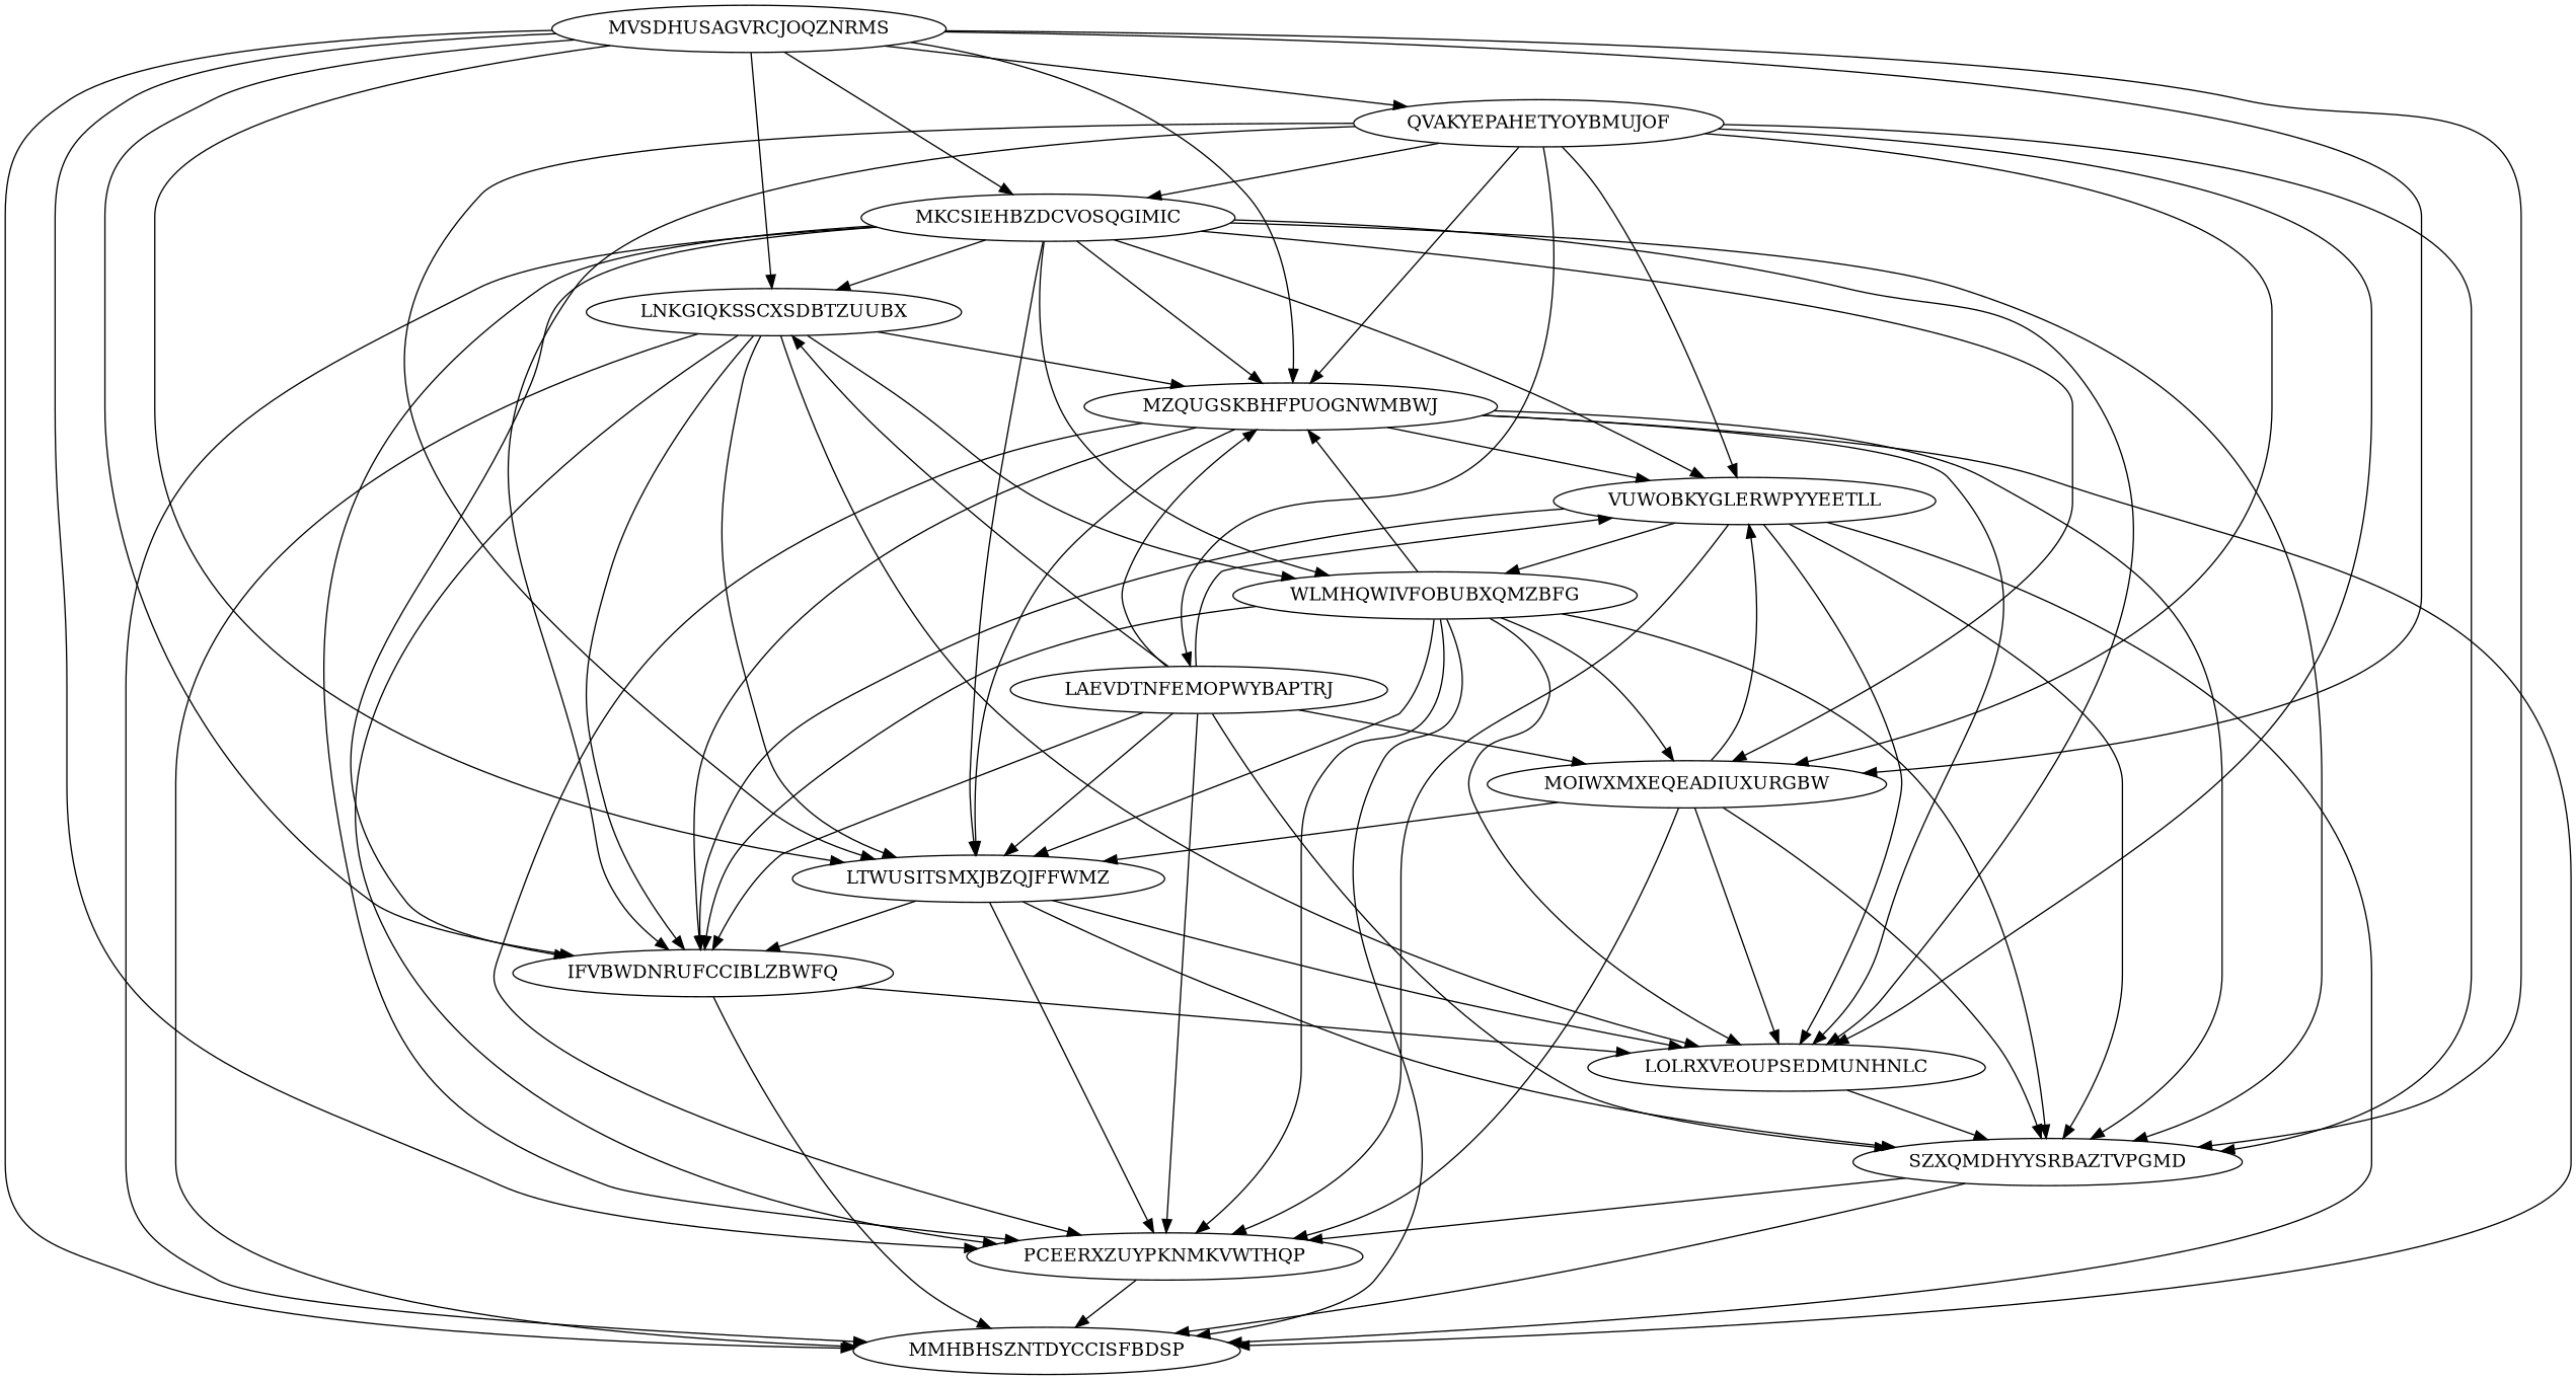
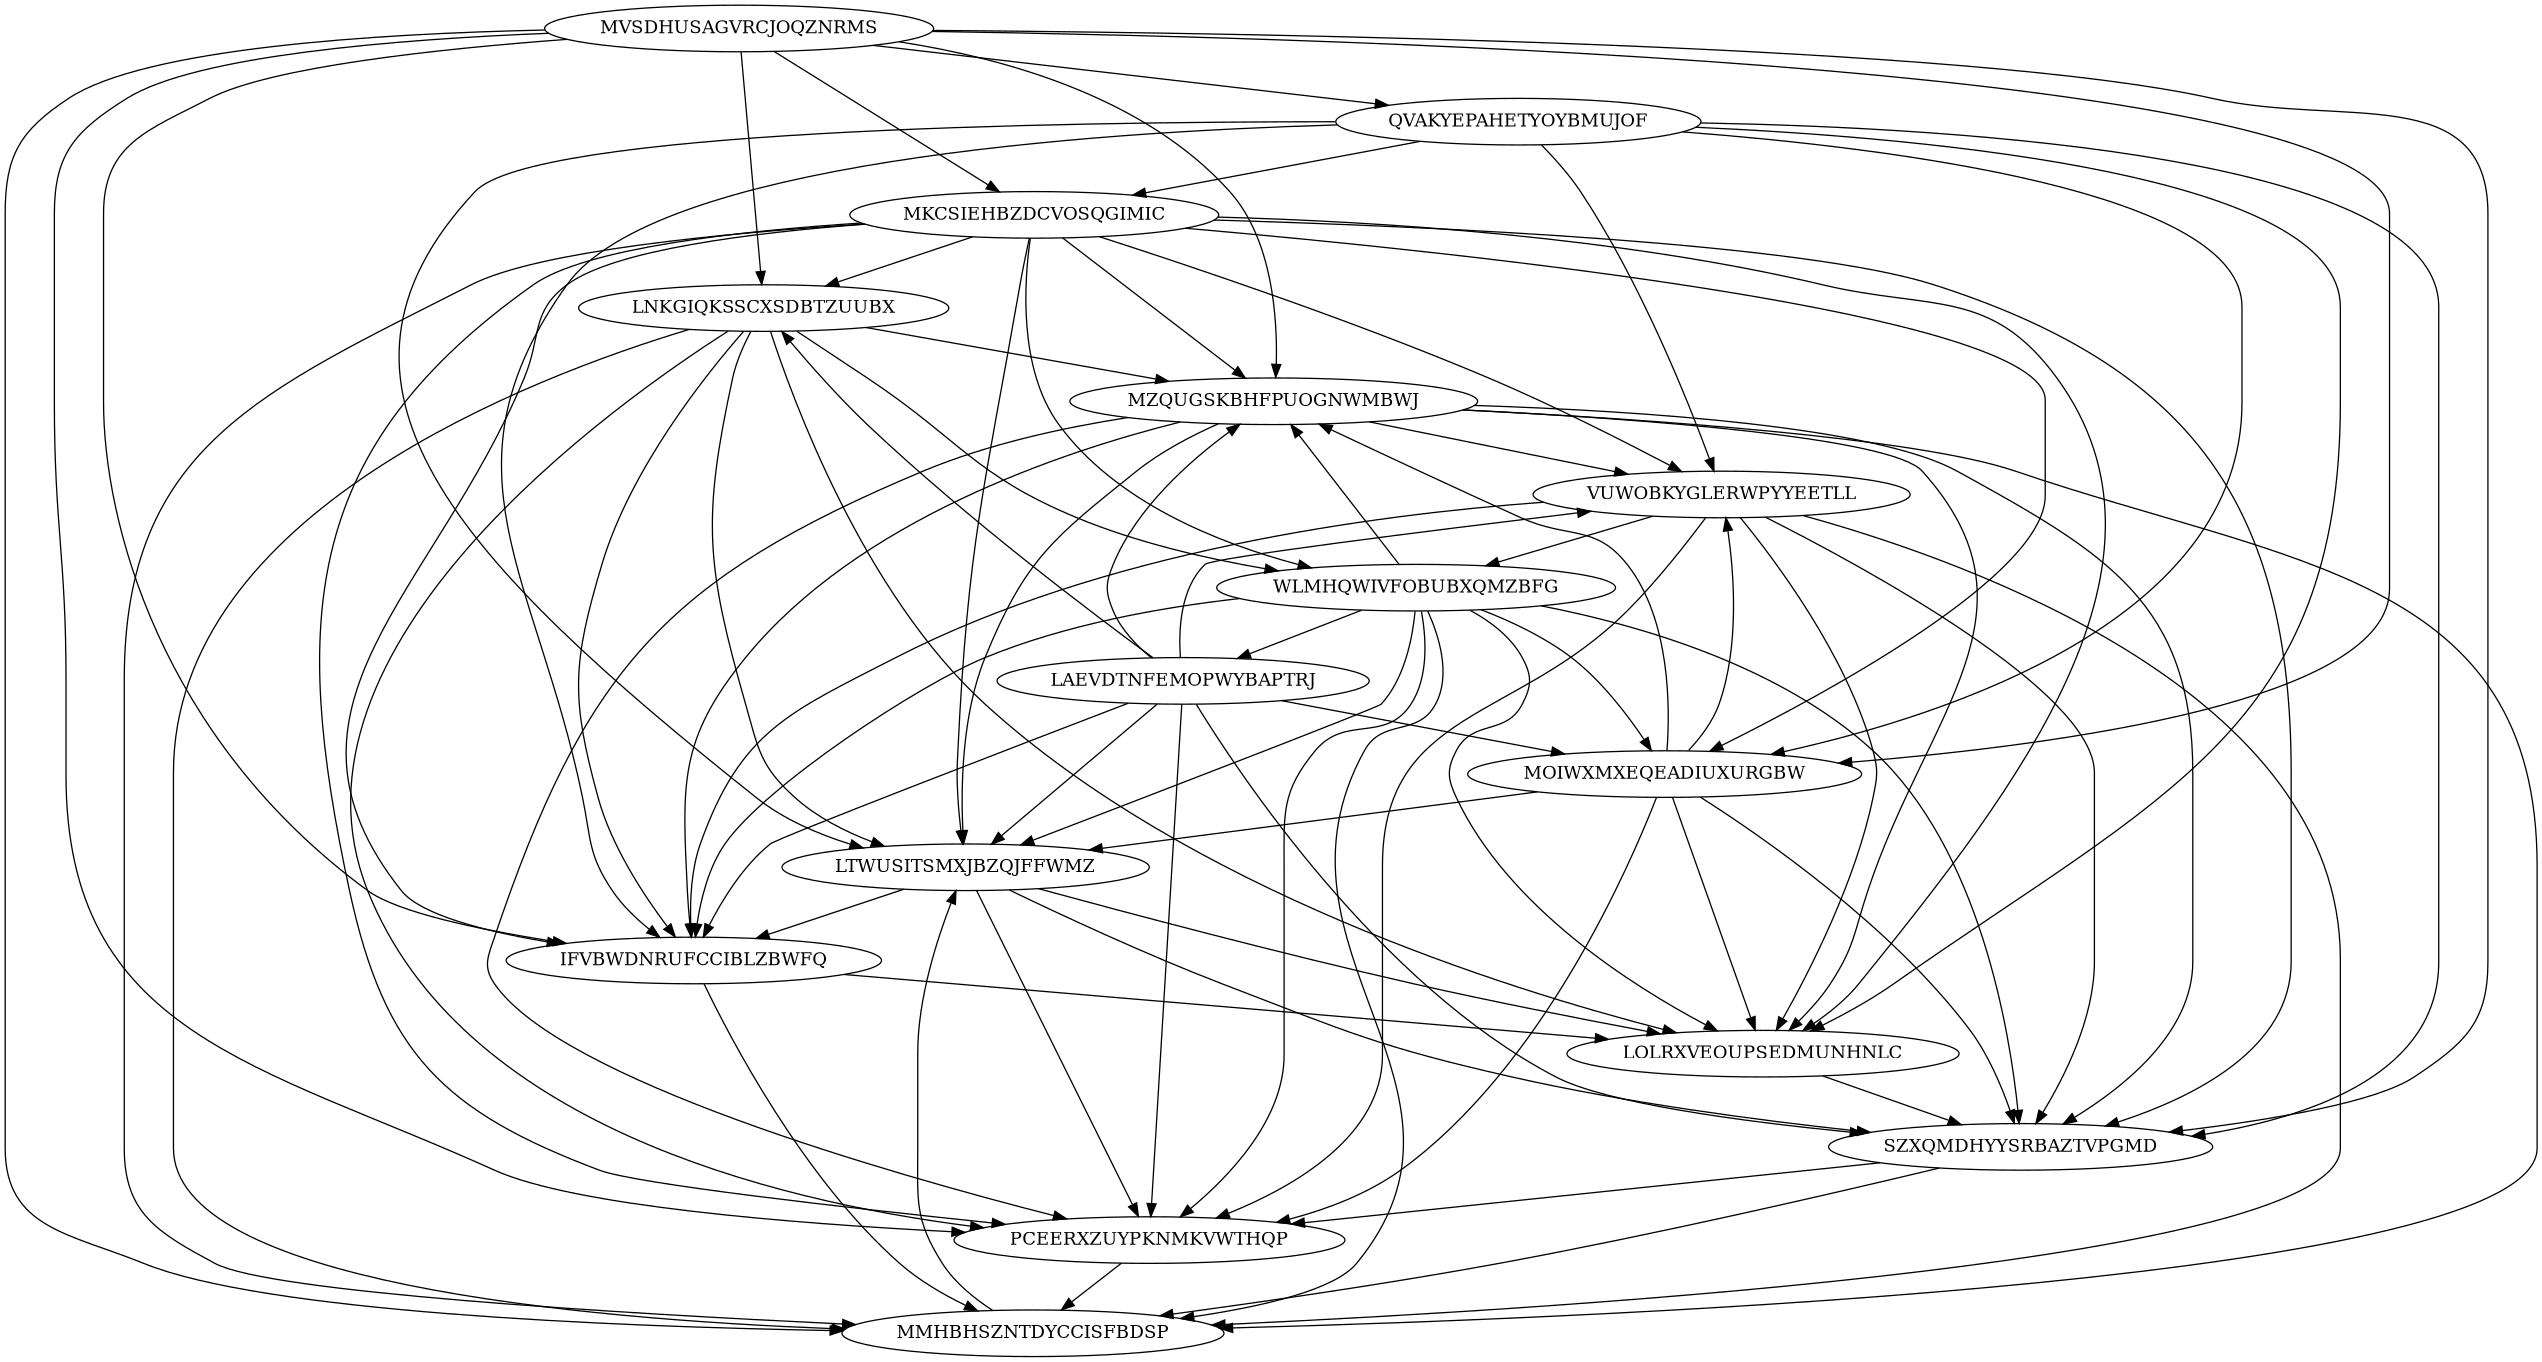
  digraph {
    node [Weight=12]
    edge [Weight=11]
    QVAKYEPAHETYOYBMUJOF [Weight=10]
    MVSDHUSAGVRCJOQZNRMS
    MKCSIEHBZDCVOSQGIMIC
    LNKGIQKSSCXSDBTZUUBX [Weight=19]
    MOIWXMXEQEADIUXURGBW [Weight=13]
    MZQUGSKBHFPUOGNWMBWJ
    LTWUSITSMXJBZQJFFWMZ [Weight=11]
    IFVBWDNRUFCCIBLZBWFQ [Weight=15]
    SZXQMDHYYSRBAZTVPGMD
    PCEERXZUYPKNMKVWTHQP [Weight=19]
    MMHBHSZNTDYCCISFBDSP [Weight=11]
    LAEVDTNFEMOPWYBAPTRJ [Weight=15]
    VUWOBKYGLERWPYYEETLL [Weight=17]
    LOLRXVEOUPSEDMUNHNLC [Weight=17]
    WLMHQWIVFOBUBXQMZBFG [Weight=19]
    QVAKYEPAHETYOYBMUJOF -> MKCSIEHBZDCVOSQGIMIC [Weight=20]
    QVAKYEPAHETYOYBMUJOF -> MOIWXMXEQEADIUXURGBW [Weight=12]
    QVAKYEPAHETYOYBMUJOF -> LTWUSITSMXJBZQJFFWMZ [Weight=16]
    QVAKYEPAHETYOYBMUJOF -> IFVBWDNRUFCCIBLZBWFQ
    QVAKYEPAHETYOYBMUJOF -> SZXQMDHYYSRBAZTVPGMD [Weight=18]
-   QVAKYEPAHETYOYBMUJOF -> LAEVDTNFEMOPWYBAPTRJ [Weight=14]
+   WLMHQWIVFOBUBXQMZBFG -> LAEVDTNFEMOPWYBAPTRJ [Weight=14]
    QVAKYEPAHETYOYBMUJOF -> VUWOBKYGLERWPYYEETLL [Weight=12]
    QVAKYEPAHETYOYBMUJOF -> LOLRXVEOUPSEDMUNHNLC [Weight=18]
    MVSDHUSAGVRCJOQZNRMS -> QVAKYEPAHETYOYBMUJOF [Weight=10]
    MVSDHUSAGVRCJOQZNRMS -> MKCSIEHBZDCVOSQGIMIC [Weight=13]
    MVSDHUSAGVRCJOQZNRMS -> LNKGIQKSSCXSDBTZUUBX [Weight=13]
    MVSDHUSAGVRCJOQZNRMS -> MOIWXMXEQEADIUXURGBW [Weight=10]
    MVSDHUSAGVRCJOQZNRMS -> MZQUGSKBHFPUOGNWMBWJ [Weight=13]
-   MVSDHUSAGVRCJOQZNRMS -> LTWUSITSMXJBZQJFFWMZ [Weight=13]
+   MMHBHSZNTDYCCISFBDSP -> LTWUSITSMXJBZQJFFWMZ [Weight=13]
    MVSDHUSAGVRCJOQZNRMS -> IFVBWDNRUFCCIBLZBWFQ [Weight=17]
    MVSDHUSAGVRCJOQZNRMS -> SZXQMDHYYSRBAZTVPGMD [Weight=17]
    MVSDHUSAGVRCJOQZNRMS -> PCEERXZUYPKNMKVWTHQP [Weight=15]
    MVSDHUSAGVRCJOQZNRMS -> MMHBHSZNTDYCCISFBDSP [Weight=15]
    MKCSIEHBZDCVOSQGIMIC -> LNKGIQKSSCXSDBTZUUBX [Weight=20]
    MKCSIEHBZDCVOSQGIMIC -> MOIWXMXEQEADIUXURGBW [Weight=17]
    MKCSIEHBZDCVOSQGIMIC -> MZQUGSKBHFPUOGNWMBWJ
    MKCSIEHBZDCVOSQGIMIC -> LTWUSITSMXJBZQJFFWMZ [Weight=10]
    MKCSIEHBZDCVOSQGIMIC -> IFVBWDNRUFCCIBLZBWFQ
    MKCSIEHBZDCVOSQGIMIC -> SZXQMDHYYSRBAZTVPGMD [Weight=14]
    MKCSIEHBZDCVOSQGIMIC -> PCEERXZUYPKNMKVWTHQP [Weight=17]
    MKCSIEHBZDCVOSQGIMIC -> MMHBHSZNTDYCCISFBDSP [Weight=17]
    MKCSIEHBZDCVOSQGIMIC -> VUWOBKYGLERWPYYEETLL [Weight=17]
    MKCSIEHBZDCVOSQGIMIC -> LOLRXVEOUPSEDMUNHNLC [Weight=12]
    MKCSIEHBZDCVOSQGIMIC -> WLMHQWIVFOBUBXQMZBFG [Weight=19]
    LNKGIQKSSCXSDBTZUUBX -> MZQUGSKBHFPUOGNWMBWJ [Weight=18]
    LNKGIQKSSCXSDBTZUUBX -> LTWUSITSMXJBZQJFFWMZ
    LNKGIQKSSCXSDBTZUUBX -> IFVBWDNRUFCCIBLZBWFQ [Weight=19]
    LNKGIQKSSCXSDBTZUUBX -> PCEERXZUYPKNMKVWTHQP [Weight=17]
    LNKGIQKSSCXSDBTZUUBX -> MMHBHSZNTDYCCISFBDSP [Weight=14]
    LNKGIQKSSCXSDBTZUUBX -> LOLRXVEOUPSEDMUNHNLC [Weight=14]
    LNKGIQKSSCXSDBTZUUBX -> WLMHQWIVFOBUBXQMZBFG [Weight=20]
-   QVAKYEPAHETYOYBMUJOF -> MZQUGSKBHFPUOGNWMBWJ [Weight=16]
+   MOIWXMXEQEADIUXURGBW -> MZQUGSKBHFPUOGNWMBWJ [Weight=16]
    MOIWXMXEQEADIUXURGBW -> LTWUSITSMXJBZQJFFWMZ
    MOIWXMXEQEADIUXURGBW -> SZXQMDHYYSRBAZTVPGMD
    MOIWXMXEQEADIUXURGBW -> PCEERXZUYPKNMKVWTHQP [Weight=10]
    MOIWXMXEQEADIUXURGBW -> VUWOBKYGLERWPYYEETLL [Weight=17]
    MOIWXMXEQEADIUXURGBW -> LOLRXVEOUPSEDMUNHNLC [Weight=17]
    MZQUGSKBHFPUOGNWMBWJ -> LTWUSITSMXJBZQJFFWMZ [Weight=12]
    MZQUGSKBHFPUOGNWMBWJ -> IFVBWDNRUFCCIBLZBWFQ
    MZQUGSKBHFPUOGNWMBWJ -> SZXQMDHYYSRBAZTVPGMD [Weight=12]
    MZQUGSKBHFPUOGNWMBWJ -> PCEERXZUYPKNMKVWTHQP [Weight=19]
    MZQUGSKBHFPUOGNWMBWJ -> MMHBHSZNTDYCCISFBDSP
    MZQUGSKBHFPUOGNWMBWJ -> VUWOBKYGLERWPYYEETLL
    MZQUGSKBHFPUOGNWMBWJ -> LOLRXVEOUPSEDMUNHNLC [Weight=19]
    LTWUSITSMXJBZQJFFWMZ -> IFVBWDNRUFCCIBLZBWFQ [Weight=18]
    LTWUSITSMXJBZQJFFWMZ -> SZXQMDHYYSRBAZTVPGMD [Weight=13]
    LTWUSITSMXJBZQJFFWMZ -> PCEERXZUYPKNMKVWTHQP [Weight=19]
    LTWUSITSMXJBZQJFFWMZ -> LOLRXVEOUPSEDMUNHNLC
    IFVBWDNRUFCCIBLZBWFQ -> MMHBHSZNTDYCCISFBDSP [Weight=18]
    IFVBWDNRUFCCIBLZBWFQ -> LOLRXVEOUPSEDMUNHNLC [Weight=16]
    SZXQMDHYYSRBAZTVPGMD -> PCEERXZUYPKNMKVWTHQP [Weight=15]
    SZXQMDHYYSRBAZTVPGMD -> MMHBHSZNTDYCCISFBDSP
    PCEERXZUYPKNMKVWTHQP -> MMHBHSZNTDYCCISFBDSP [Weight=16]
    LAEVDTNFEMOPWYBAPTRJ -> LNKGIQKSSCXSDBTZUUBX [Weight=10]
    LAEVDTNFEMOPWYBAPTRJ -> MOIWXMXEQEADIUXURGBW [Weight=18]
    LAEVDTNFEMOPWYBAPTRJ -> MZQUGSKBHFPUOGNWMBWJ [Weight=13]
    LAEVDTNFEMOPWYBAPTRJ -> LTWUSITSMXJBZQJFFWMZ [Weight=14]
    LAEVDTNFEMOPWYBAPTRJ -> IFVBWDNRUFCCIBLZBWFQ [Weight=19]
    LAEVDTNFEMOPWYBAPTRJ -> SZXQMDHYYSRBAZTVPGMD [Weight=13]
    LAEVDTNFEMOPWYBAPTRJ -> PCEERXZUYPKNMKVWTHQP [Weight=12]
    LAEVDTNFEMOPWYBAPTRJ -> VUWOBKYGLERWPYYEETLL
    VUWOBKYGLERWPYYEETLL -> IFVBWDNRUFCCIBLZBWFQ [Weight=16]
    VUWOBKYGLERWPYYEETLL -> SZXQMDHYYSRBAZTVPGMD [Weight=20]
    VUWOBKYGLERWPYYEETLL -> PCEERXZUYPKNMKVWTHQP [Weight=18]
    VUWOBKYGLERWPYYEETLL -> MMHBHSZNTDYCCISFBDSP [Weight=20]
    VUWOBKYGLERWPYYEETLL -> LOLRXVEOUPSEDMUNHNLC [Weight=12]
    VUWOBKYGLERWPYYEETLL -> WLMHQWIVFOBUBXQMZBFG [Weight=16]
    LOLRXVEOUPSEDMUNHNLC -> SZXQMDHYYSRBAZTVPGMD [Weight=18]
    WLMHQWIVFOBUBXQMZBFG -> MOIWXMXEQEADIUXURGBW [Weight=10]
    WLMHQWIVFOBUBXQMZBFG -> MZQUGSKBHFPUOGNWMBWJ [Weight=10]
    WLMHQWIVFOBUBXQMZBFG -> LTWUSITSMXJBZQJFFWMZ [Weight=16]
    WLMHQWIVFOBUBXQMZBFG -> IFVBWDNRUFCCIBLZBWFQ
    WLMHQWIVFOBUBXQMZBFG -> SZXQMDHYYSRBAZTVPGMD [Weight=13]
    WLMHQWIVFOBUBXQMZBFG -> PCEERXZUYPKNMKVWTHQP [Weight=17]
    WLMHQWIVFOBUBXQMZBFG -> MMHBHSZNTDYCCISFBDSP [Weight=18]
    WLMHQWIVFOBUBXQMZBFG -> LOLRXVEOUPSEDMUNHNLC [Weight=13]
  }
